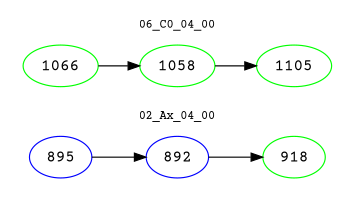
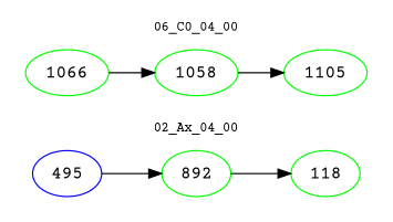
  digraph {
    fontname="Courier Prime"
    rankdir=LR
    node [color=green fontname="Courier Prime"]
    edge [color=black fontname="Courier Prime"]
-   n1 [color=blue label=895]
-   n2 [color=blue label=892]
-   n3 [label=918]
+   n1 [color=blue label=495]
+   n2 [label=892]
+   n3 [label=118]
    n4 [label=1066]
    n5 [label=1058]
    n6 [label=1105]
    subgraph cluster_1 {
      color=white
      fontsize=10
      label="02_Ax_04_00"
      n1
      n2
      n3
    }
    subgraph cluster_2 {
      color=white
      fontsize=10
      label="06_C0_04_00"
      n4
      n5
      n6
    }
    n1 -> n2
    n2 -> n3
    n4 -> n5
    n5 -> n6
  }
